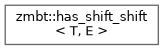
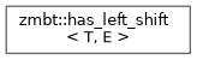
  digraph {
    rankdir=TB
-   n1 [color=grey40 fillcolor=white fontname=Helvetica fontsize=10 height=0.2 label="zmbt::has_shift_shift\l\< T, E \>" shape=box style=filled width=0.4]
+   n1 [color=grey40 fillcolor=white fontname=Helvetica fontsize=10 height=0.2 label="zmbt::has_left_shift\l\< T, E \>" shape=box style=filled width=0.4]
  }
